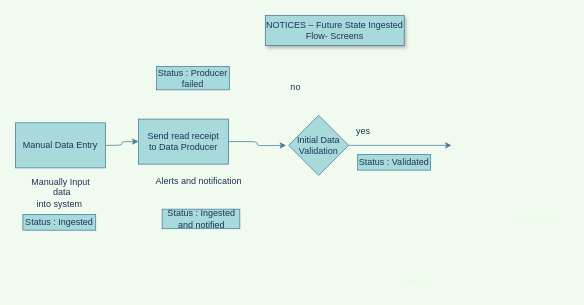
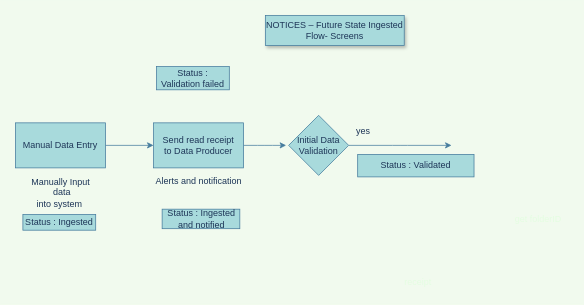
  <mxCell id="0" />
  <mxCell id="1" parent="0" />
  <mxCell id="2" value="NOTICES – Future State Ingested Flow- Screens" style="text;html=1;align=center;verticalAlign=middle;whiteSpace=wrap;rounded=0;shadow=1;fillColor=#A8DADC;strokeColor=#457B9D;fontColor=#1D3557;" parent="1" vertex="1"><mxGeometry x="353" y="20" width="185" height="40" as="geometry" /></mxCell>
  <mxCell id="3" value="&lt;span style=&quot;color: rgba(0 , 0 , 0 , 0) ; font-family: monospace ; font-size: 0px&quot;&gt;g&lt;/span&gt;" style="text;html=1;align=center;verticalAlign=middle;resizable=0;points=[];autosize=1;fontColor=#1D3557;" parent="1" vertex="1"><mxGeometry x="720" y="309" width="20" height="20" as="geometry" /></mxCell>
  <mxCell id="4" value="&lt;font color=&quot;#e4fde1&quot;&gt;get folderID&amp;nbsp;&lt;/font&gt;" style="text;html=1;align=center;verticalAlign=middle;resizable=0;points=[];autosize=1;strokeColor=none;fillColor=none;fontColor=#1D3557;" parent="1" vertex="1"><mxGeometry x="680" y="283" width="76" height="18" as="geometry" /></mxCell>
  <mxCell id="5" value="&lt;font color=&quot;#e4fde1&quot;&gt;receipt&lt;/font&gt;" style="text;html=1;align=center;verticalAlign=middle;resizable=0;points=[];autosize=1;strokeColor=none;fillColor=none;fontColor=#1D3557;" parent="1" vertex="1"><mxGeometry x="526" y="366" width="60" height="18" as="geometry" /></mxCell>
  <mxCell id="6" style="edgeStyle=orthogonalEdgeStyle;curved=0;rounded=1;sketch=0;orthogonalLoop=1;jettySize=auto;html=1;exitX=1;exitY=0.5;exitDx=0;exitDy=0;entryX=0;entryY=0.5;entryDx=0;entryDy=0;fontColor=#1D3557;strokeColor=#457B9D;fillColor=#A8DADC;" edge="1" parent="1" source="7" target="11"><mxGeometry relative="1" as="geometry" /></mxCell>
  <mxCell id="7" value="Manual Data Entry" style="rounded=0;whiteSpace=wrap;html=1;sketch=0;fontColor=#1D3557;strokeColor=#457B9D;fillColor=#A8DADC;" vertex="1" parent="1"><mxGeometry x="20" y="163" width="120" height="60" as="geometry" /></mxCell>
  <mxCell id="8" value="Manually Input&lt;br&gt;&amp;nbsp;data &lt;br&gt;into system&amp;nbsp;" style="text;html=1;align=center;verticalAlign=middle;resizable=0;points=[];autosize=1;strokeColor=none;fillColor=none;fontColor=#1D3557;" vertex="1" parent="1"><mxGeometry x="32" y="228" width="96" height="55" as="geometry" /></mxCell>
  <mxCell id="9" value="Status : Ingested" style="whiteSpace=wrap;html=1;align=center;rounded=0;sketch=0;fontColor=#1D3557;strokeColor=#457B9D;fillColor=#A8DADC;" vertex="1" parent="1"><mxGeometry x="30" y="285" width="97" height="21" as="geometry" /></mxCell>
  <mxCell id="10" style="edgeStyle=orthogonalEdgeStyle;curved=0;rounded=1;sketch=0;orthogonalLoop=1;jettySize=auto;html=1;exitX=1;exitY=0.5;exitDx=0;exitDy=0;entryX=-0.061;entryY=0.5;entryDx=0;entryDy=0;entryPerimeter=0;fontColor=#1D3557;strokeColor=#457B9D;fillColor=#A8DADC;" edge="1" parent="1" source="11"><mxGeometry relative="1" as="geometry"><mxPoint x="380.68" y="193" as="targetPoint" /></mxGeometry></mxCell>
- <mxCell id="11" value="&lt;div&gt;Send read receipt&lt;/div&gt;&lt;div&gt;to Data Producer&lt;/div&gt;" style="rounded=0;whiteSpace=wrap;html=1;sketch=0;fontColor=#1D3557;strokeColor=#457B9D;fillColor=#A8DADC;" vertex="1" parent="1"><mxGeometry x="184" y="158" width="120" height="60" as="geometry" /></mxCell>
+ <mxCell id="11" value="&lt;div&gt;Send read receipt&lt;/div&gt;&lt;div&gt;to Data Producer&lt;/div&gt;" style="rounded=0;whiteSpace=wrap;html=1;sketch=0;fontColor=#1D3557;strokeColor=#457B9D;fillColor=#A8DADC;" vertex="1" parent="1"><mxGeometry x="204" y="163" width="120" height="60" as="geometry" /></mxCell>
  <mxCell id="12" value="Alerts and notification" style="text;html=1;align=center;verticalAlign=middle;resizable=0;points=[];autosize=1;strokeColor=none;fillColor=none;fontColor=#1D3557;" vertex="1" parent="1"><mxGeometry x="197.5" y="228" width="133" height="26" as="geometry" /></mxCell>
  <mxCell id="13" value="Status : Ingested and notified" style="whiteSpace=wrap;html=1;align=center;rounded=0;sketch=0;fontColor=#1D3557;strokeColor=#457B9D;fillColor=#A8DADC;" vertex="1" parent="1"><mxGeometry x="215.5" y="278" width="103.5" height="26" as="geometry" /></mxCell>
- <mxCell id="14" value="Status : Validated" style="whiteSpace=wrap;html=1;align=center;rounded=0;sketch=0;fontColor=#1D3557;strokeColor=#457B9D;fillColor=#A8DADC;" vertex="1" parent="1"><mxGeometry x="476" y="205" width="97" height="21" as="geometry" /></mxCell>
+ <mxCell id="14" value="Status : Validated" style="whiteSpace=wrap;html=1;align=center;rounded=0;sketch=0;fontColor=#1D3557;strokeColor=#457B9D;fillColor=#A8DADC;" vertex="1" parent="1"><mxGeometry x="476" y="205" width="155" height="30" as="geometry" /></mxCell>
  <mxCell id="15" style="edgeStyle=orthogonalEdgeStyle;curved=0;rounded=1;sketch=0;orthogonalLoop=1;jettySize=auto;html=1;exitX=1;exitY=0.5;exitDx=0;exitDy=0;fontColor=#1D3557;strokeColor=#457B9D;fillColor=#A8DADC;" edge="1" parent="1" source="16"><mxGeometry relative="1" as="geometry"><mxPoint x="601" y="193" as="targetPoint" /></mxGeometry></mxCell>
  <mxCell id="16" value="Initial Data Validation" style="rhombus;whiteSpace=wrap;html=1;rounded=0;sketch=0;fontColor=#1D3557;strokeColor=#457B9D;fillColor=#A8DADC;" vertex="1" parent="1"><mxGeometry x="384" y="153" width="80" height="80" as="geometry" /></mxCell>
- <mxCell id="17" value="Status : Producer failed" style="whiteSpace=wrap;html=1;align=center;rounded=0;sketch=0;fontColor=#1D3557;strokeColor=#457B9D;fillColor=#A8DADC;" vertex="1" parent="1"><mxGeometry x="208" y="88" width="97" height="31" as="geometry" /></mxCell>
- <mxCell id="18" value="no" style="text;html=1;align=center;verticalAlign=middle;resizable=0;points=[];autosize=1;strokeColor=none;fillColor=none;fontColor=#1D3557;" vertex="1" parent="1"><mxGeometry x="377" y="103" width="31" height="26" as="geometry" /></mxCell>
+ <mxCell id="17" value="Status : Validation failed" style="whiteSpace=wrap;html=1;align=center;rounded=0;sketch=0;fontColor=#1D3557;strokeColor=#457B9D;fillColor=#A8DADC;" vertex="1" parent="1"><mxGeometry x="208" y="88" width="97" height="31" as="geometry" /></mxCell>
  <mxCell id="19" value="yes" style="text;html=1;align=center;verticalAlign=middle;resizable=0;points=[];autosize=1;strokeColor=none;fillColor=none;fontColor=#1D3557;" vertex="1" parent="1"><mxGeometry x="464" y="161" width="37" height="26" as="geometry" /></mxCell>
